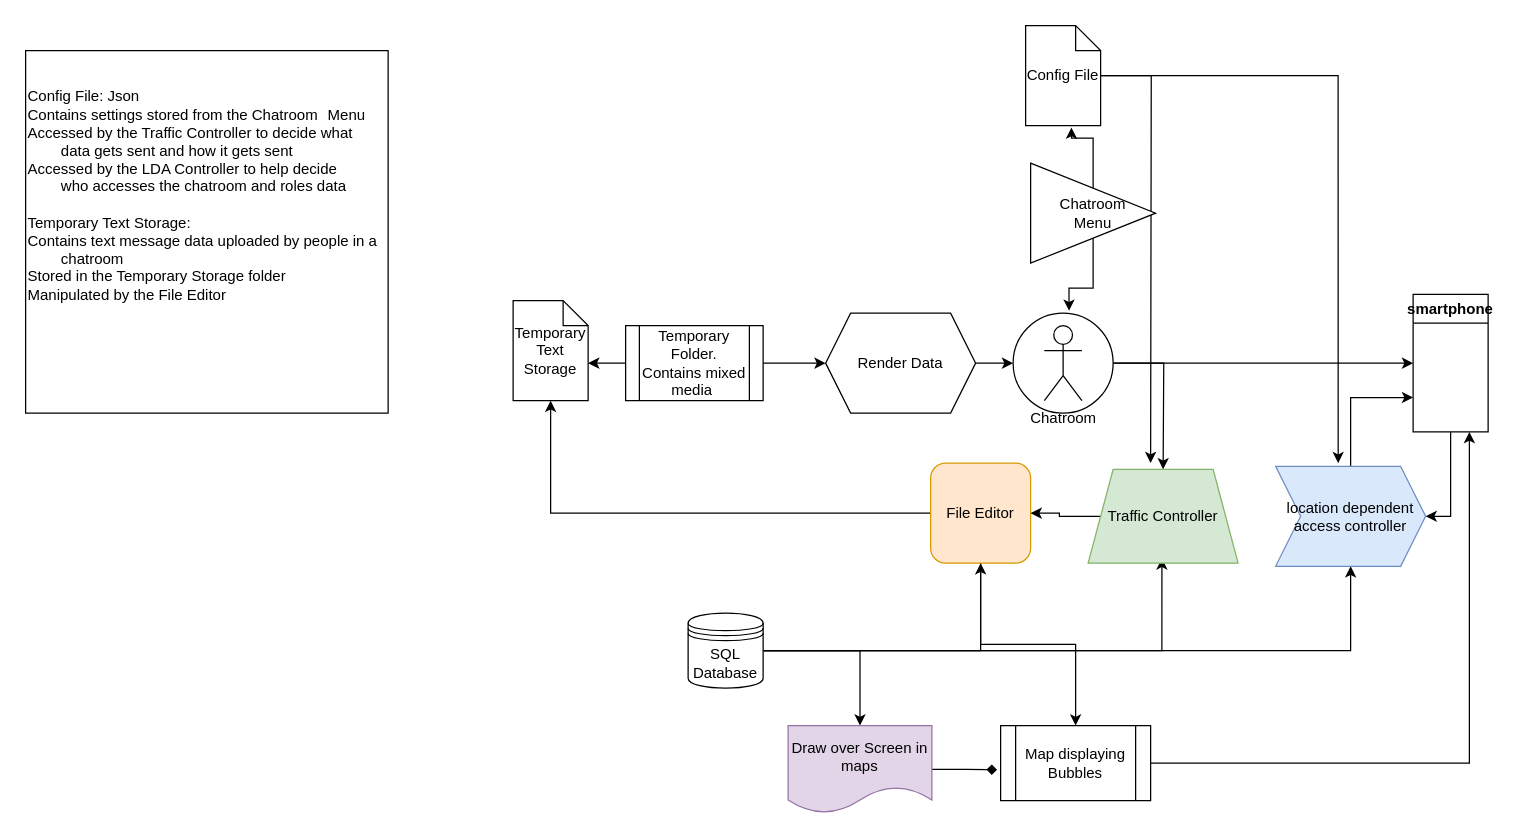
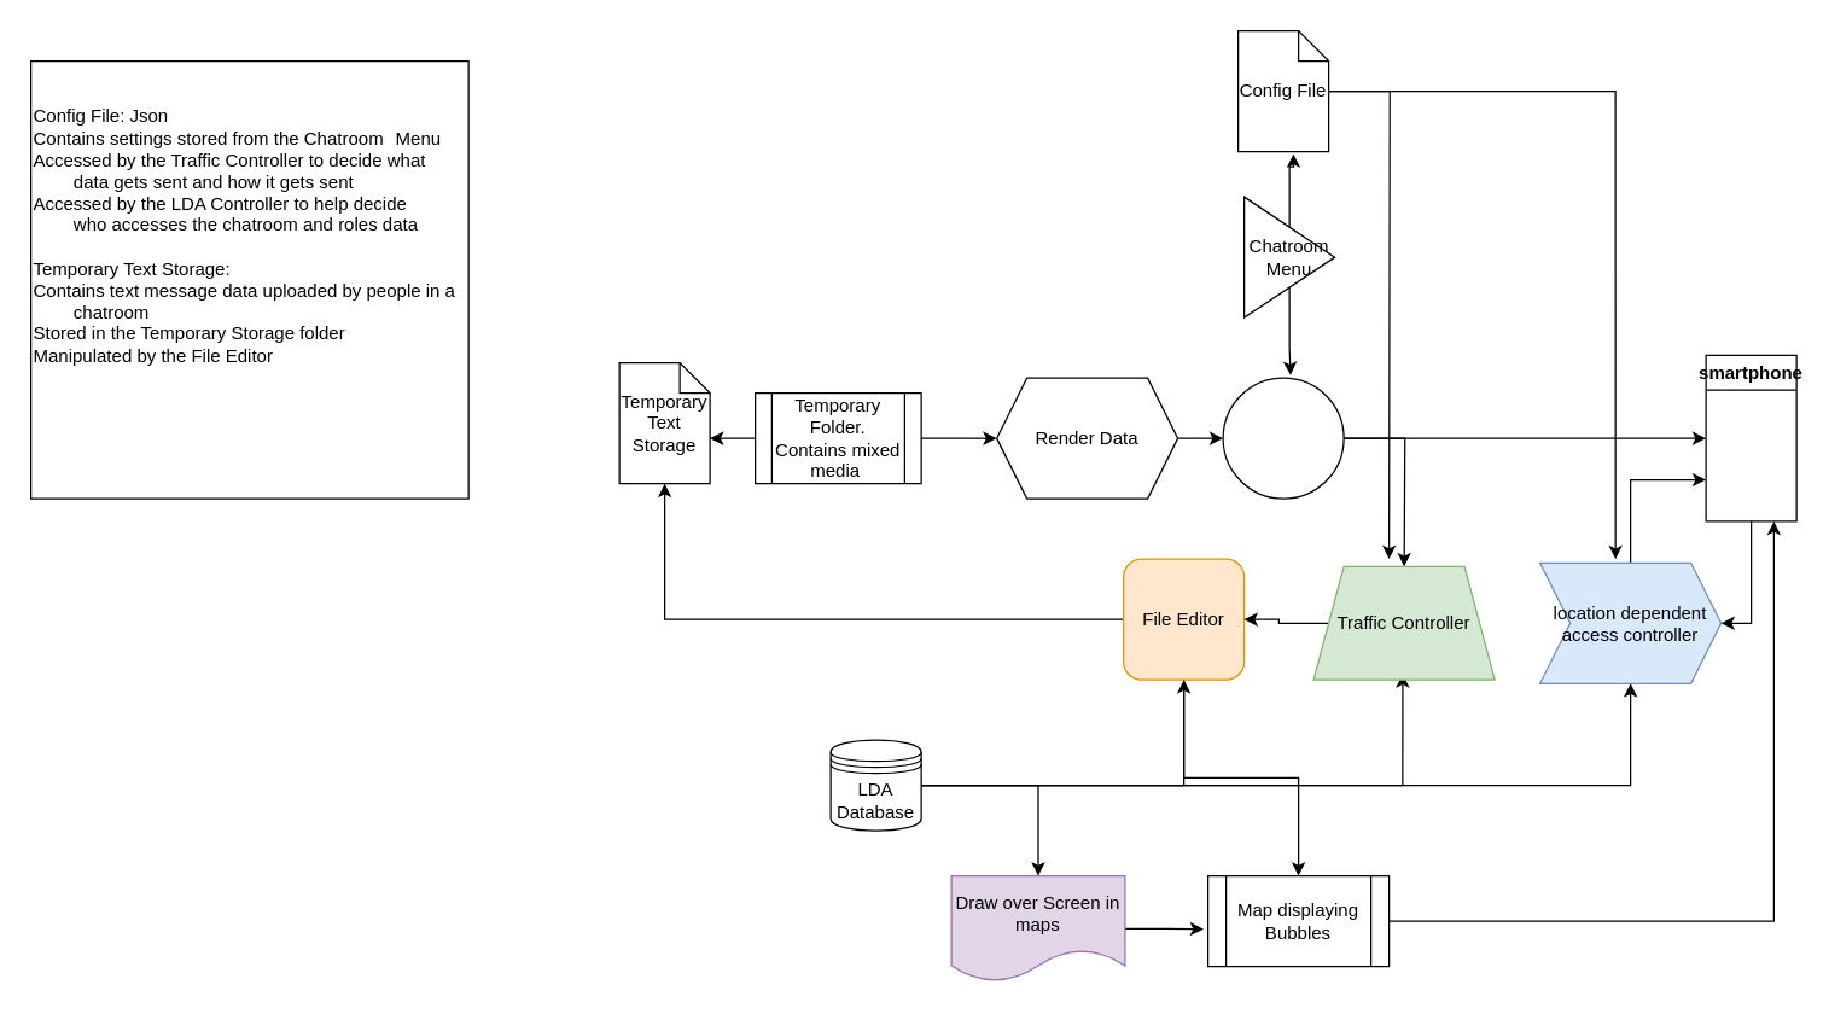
  <mxCell id="0" />
  <mxCell id="1" parent="0" />
  <mxCell id="2" style="edgeStyle=orthogonalEdgeStyle;rounded=0;orthogonalLoop=1;jettySize=auto;html=1;" edge="1" parent="1" source="4" target="25"><mxGeometry relative="1" as="geometry" /></mxCell>
  <mxCell id="3" style="edgeStyle=orthogonalEdgeStyle;rounded=0;orthogonalLoop=1;jettySize=auto;html=1;entryX=0.5;entryY=1;entryDx=0;entryDy=0;entryPerimeter=0;" edge="1" parent="1" source="4" target="10"><mxGeometry relative="1" as="geometry" /></mxCell>
  <mxCell id="4" value="File Editor" style="whiteSpace=wrap;html=1;aspect=fixed;fillColor=#ffe6cc;strokeColor=#d79b00;rounded=1;" parent="1" vertex="1"><mxGeometry x="744" y="370" width="80" height="80" as="geometry" /></mxCell>
  <mxCell id="5" style="edgeStyle=orthogonalEdgeStyle;rounded=0;orthogonalLoop=1;jettySize=auto;html=1;entryX=0.5;entryY=1;entryDx=0;entryDy=0;" parent="1" source="9" target="4" edge="1"><mxGeometry relative="1" as="geometry" /></mxCell>
  <mxCell id="6" style="edgeStyle=orthogonalEdgeStyle;rounded=0;orthogonalLoop=1;jettySize=auto;html=1;entryX=0.492;entryY=0.949;entryDx=0;entryDy=0;entryPerimeter=0;" parent="1" source="9" target="15" edge="1"><mxGeometry relative="1" as="geometry" /></mxCell>
  <mxCell id="7" style="edgeStyle=orthogonalEdgeStyle;rounded=0;orthogonalLoop=1;jettySize=auto;html=1;entryX=0.5;entryY=1;entryDx=0;entryDy=0;" parent="1" source="9" target="21" edge="1"><mxGeometry relative="1" as="geometry" /></mxCell>
  <mxCell id="8" style="edgeStyle=orthogonalEdgeStyle;rounded=0;orthogonalLoop=1;jettySize=auto;html=1;entryX=0.5;entryY=0;entryDx=0;entryDy=0;" parent="1" source="9" target="27" edge="1"><mxGeometry relative="1" as="geometry" /></mxCell>
- <mxCell id="9" value="SQL Database" style="shape=datastore;whiteSpace=wrap;html=1;" parent="1" vertex="1"><mxGeometry x="550" y="490" width="60" height="60" as="geometry" /></mxCell>
+ <mxCell id="9" value="LDA Database" style="shape=datastore;whiteSpace=wrap;html=1;" parent="1" vertex="1"><mxGeometry x="550" y="490" width="60" height="60" as="geometry" /></mxCell>
  <mxCell id="10" value="Temporary Text Storage" style="shape=note;size=20;whiteSpace=wrap;html=1;" parent="1" vertex="1"><mxGeometry x="410" y="240" width="60" height="80" as="geometry" /></mxCell>
  <mxCell id="11" style="edgeStyle=orthogonalEdgeStyle;rounded=0;orthogonalLoop=1;jettySize=auto;html=1;entryX=0;entryY=0;entryDx=60;entryDy=50;entryPerimeter=0;" parent="1" source="13" target="10" edge="1"><mxGeometry relative="1" as="geometry" /></mxCell>
  <mxCell id="12" style="edgeStyle=orthogonalEdgeStyle;rounded=0;orthogonalLoop=1;jettySize=auto;html=1;" edge="1" parent="1" source="13" target="29"><mxGeometry relative="1" as="geometry" /></mxCell>
  <mxCell id="13" value="Temporary&lt;br&gt;Folder. Contains mixed&lt;br&gt;media&amp;nbsp;" style="shape=process;whiteSpace=wrap;html=1;backgroundOutline=1;" parent="1" vertex="1"><mxGeometry x="500" y="260" width="110" height="60" as="geometry" /></mxCell>
  <mxCell id="14" style="edgeStyle=orthogonalEdgeStyle;rounded=0;orthogonalLoop=1;jettySize=auto;html=1;" parent="1" source="15" target="4" edge="1"><mxGeometry relative="1" as="geometry" /></mxCell>
  <mxCell id="15" value="Traffic Controller" style="shape=trapezoid;perimeter=trapezoidPerimeter;whiteSpace=wrap;html=1;fixedSize=1;fillColor=#d5e8d4;strokeColor=#82b366;" parent="1" vertex="1"><mxGeometry x="870" y="375" width="120" height="75" as="geometry" /></mxCell>
  <mxCell id="16" style="edgeStyle=orthogonalEdgeStyle;rounded=0;orthogonalLoop=1;jettySize=auto;html=1;" parent="1" source="18" edge="1"><mxGeometry relative="1" as="geometry"><mxPoint x="930" y="375" as="targetPoint" /></mxGeometry></mxCell>
  <mxCell id="17" style="edgeStyle=orthogonalEdgeStyle;rounded=0;orthogonalLoop=1;jettySize=auto;html=1;entryX=0;entryY=0.5;entryDx=0;entryDy=0;" parent="1" source="18" target="23" edge="1"><mxGeometry relative="1" as="geometry" /></mxCell>
  <mxCell id="18" value="" style="ellipse;whiteSpace=wrap;html=1;aspect=fixed;" parent="1" vertex="1"><mxGeometry x="810" y="250" width="80" height="80" as="geometry" /></mxCell>
- <mxCell id="19" value="Chatroom" style="shape=umlActor;verticalLabelPosition=bottom;verticalAlign=top;html=1;outlineConnect=0;" parent="1" vertex="1"><mxGeometry x="835" y="260" width="30" height="60" as="geometry" /></mxCell>
  <mxCell id="20" style="edgeStyle=orthogonalEdgeStyle;rounded=0;orthogonalLoop=1;jettySize=auto;html=1;entryX=0;entryY=0.75;entryDx=0;entryDy=0;" edge="1" parent="1" source="21" target="23"><mxGeometry relative="1" as="geometry"><mxPoint x="1080" y="320" as="targetPoint" /></mxGeometry></mxCell>
  <mxCell id="21" value="location dependent access controller" style="shape=step;perimeter=stepPerimeter;whiteSpace=wrap;html=1;fixedSize=1;fillColor=#dae8fc;strokeColor=#6c8ebf;" parent="1" vertex="1"><mxGeometry x="1020" y="372.5" width="120" height="80" as="geometry" /></mxCell>
  <mxCell id="22" style="edgeStyle=orthogonalEdgeStyle;rounded=0;orthogonalLoop=1;jettySize=auto;html=1;entryX=1;entryY=0.5;entryDx=0;entryDy=0;" parent="1" source="23" target="21" edge="1"><mxGeometry relative="1" as="geometry" /></mxCell>
  <mxCell id="23" value="smartphone" style="swimlane;whiteSpace=wrap;html=1;" parent="1" vertex="1"><mxGeometry x="1130" y="235" width="60" height="110" as="geometry" /></mxCell>
  <mxCell id="24" style="edgeStyle=orthogonalEdgeStyle;rounded=0;orthogonalLoop=1;jettySize=auto;html=1;entryX=0.75;entryY=1;entryDx=0;entryDy=0;" parent="1" source="25" target="23" edge="1"><mxGeometry relative="1" as="geometry" /></mxCell>
  <mxCell id="25" value="Map displaying&lt;br&gt;Bubbles" style="shape=process;whiteSpace=wrap;html=1;backgroundOutline=1;" parent="1" vertex="1"><mxGeometry x="800" y="580" width="120" height="60" as="geometry" /></mxCell>
- <mxCell id="26" style="edgeStyle=orthogonalEdgeStyle;rounded=0;orthogonalLoop=1;jettySize=auto;html=1;entryX=-0.024;entryY=0.588;entryDx=0;entryDy=0;entryPerimeter=0;endArrow=diamond;" parent="1" source="27" target="25" edge="1"><mxGeometry relative="1" as="geometry" /></mxCell>
+ <mxCell id="26" style="edgeStyle=orthogonalEdgeStyle;rounded=0;orthogonalLoop=1;jettySize=auto;html=1;entryX=-0.024;entryY=0.588;entryDx=0;entryDy=0;entryPerimeter=0;" parent="1" source="27" target="25" edge="1"><mxGeometry relative="1" as="geometry" /></mxCell>
  <mxCell id="27" value="Draw over Screen in maps" style="shape=document;whiteSpace=wrap;html=1;boundedLbl=1;fillColor=#e1d5e7;strokeColor=#9673a6;" parent="1" vertex="1"><mxGeometry x="630" y="580" width="115" height="70" as="geometry" /></mxCell>
  <mxCell id="28" style="edgeStyle=orthogonalEdgeStyle;rounded=0;orthogonalLoop=1;jettySize=auto;html=1;entryX=0;entryY=0.5;entryDx=0;entryDy=0;" edge="1" parent="1" source="29" target="18"><mxGeometry relative="1" as="geometry" /></mxCell>
  <mxCell id="29" value="Render Data" style="shape=hexagon;perimeter=hexagonPerimeter2;whiteSpace=wrap;html=1;fixedSize=1;" vertex="1" parent="1"><mxGeometry x="660" y="250" width="120" height="80" as="geometry" /></mxCell>
  <mxCell id="30" style="edgeStyle=orthogonalEdgeStyle;rounded=0;orthogonalLoop=1;jettySize=auto;html=1;" edge="1" parent="1" source="32"><mxGeometry relative="1" as="geometry"><mxPoint x="920" y="370" as="targetPoint" /></mxGeometry></mxCell>
  <mxCell id="31" style="edgeStyle=orthogonalEdgeStyle;rounded=0;orthogonalLoop=1;jettySize=auto;html=1;entryX=0.417;entryY=-0.031;entryDx=0;entryDy=0;entryPerimeter=0;" edge="1" parent="1" source="32" target="21"><mxGeometry relative="1" as="geometry" /></mxCell>
  <mxCell id="32" value="Config File" style="shape=note;size=20;whiteSpace=wrap;html=1;" vertex="1" parent="1"><mxGeometry x="820" y="20" width="60" height="80" as="geometry" /></mxCell>
  <mxCell id="33" style="edgeStyle=orthogonalEdgeStyle;rounded=0;orthogonalLoop=1;jettySize=auto;html=1;entryX=0.611;entryY=1.019;entryDx=0;entryDy=0;entryPerimeter=0;" edge="1" parent="1" source="35" target="32"><mxGeometry relative="1" as="geometry" /></mxCell>
  <mxCell id="34" style="edgeStyle=orthogonalEdgeStyle;rounded=0;orthogonalLoop=1;jettySize=auto;html=1;entryX=0.559;entryY=-0.024;entryDx=0;entryDy=0;entryPerimeter=0;" edge="1" parent="1" source="35" target="18"><mxGeometry relative="1" as="geometry" /></mxCell>
- <mxCell id="35" value="Chatroom&lt;br&gt;Menu" style="triangle;whiteSpace=wrap;html=1;" vertex="1" parent="1"><mxGeometry x="824" y="130" width="100" height="80" as="geometry" /></mxCell>
+ <mxCell id="35" value="Chatroom&lt;br&gt;Menu" style="triangle;whiteSpace=wrap;html=1;" vertex="1" parent="1"><mxGeometry x="824" y="130" width="60" height="80" as="geometry" /></mxCell>
  <mxCell id="36" value="Config File: Json&lt;br&gt;&lt;span style=&quot;white-space: pre;&quot;&gt;C&lt;/span&gt;ontains settings stored from the Chatroom &lt;span style=&quot;white-space: pre;&quot;&gt;&#09;&lt;/span&gt;Menu&lt;br&gt;&lt;span style=&quot;white-space: pre;&quot;&gt;Accessed by the Traffic Controller to decide what&lt;br/&gt;&lt;span style=&quot;white-space: pre;&quot;&gt;&#09;&lt;/span&gt;data gets sent and how it gets sent&lt;br/&gt;Accessed by the LDA Controller to help decide&lt;br/&gt;&lt;/span&gt;&lt;span style=&quot;white-space: pre;&quot;&gt;&lt;span style=&quot;white-space: pre;&quot;&gt;&#09;&lt;/span&gt;who accesses the chatroom and roles data&lt;br/&gt;&lt;br/&gt;Temporary Text Storage:&lt;br/&gt;Contains text message data uploaded by people in a&lt;br/&gt;&lt;span style=&quot;white-space: pre;&quot;&gt;&#09;&lt;/span&gt;chatroom&lt;br/&gt;Stored in the Temporary Storage folder&lt;br/&gt;Manipulated by the File Editor&lt;br/&gt;&lt;br/&gt;&lt;br/&gt;&lt;br/&gt;&#09;&lt;/span&gt;" style="whiteSpace=wrap;html=1;aspect=fixed;align=left;" vertex="1" parent="1"><mxGeometry x="20" y="40" width="290" height="290" as="geometry" /></mxCell>
